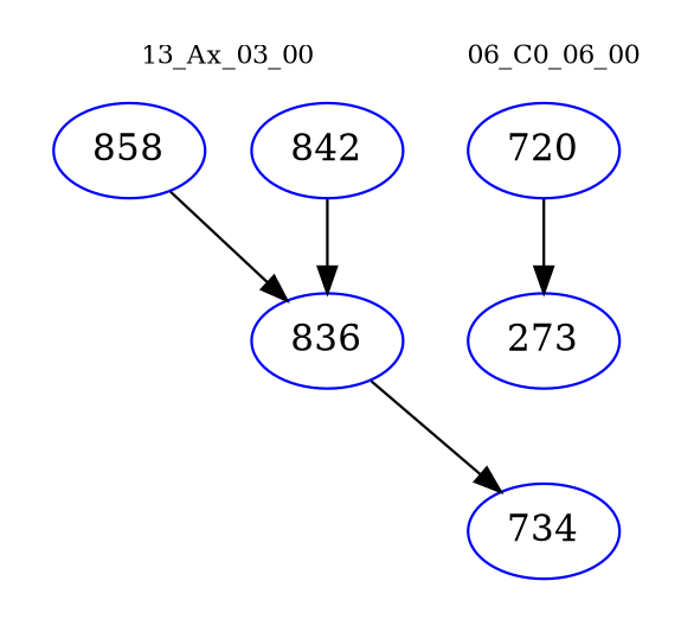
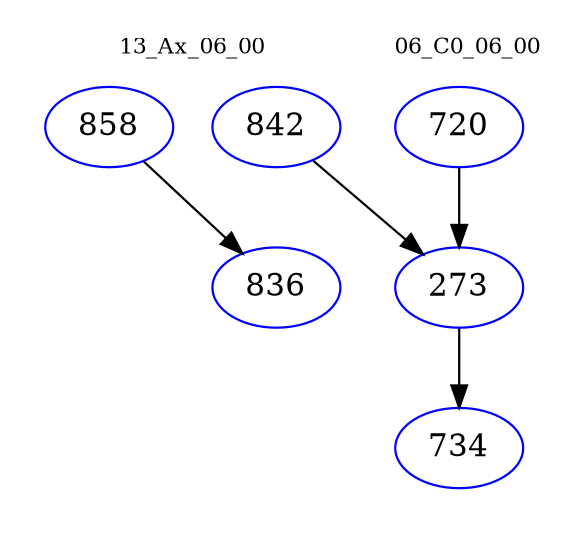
  digraph {
    node [color=blue]
    edge [color=black]
    n1 [label=842]
    n2 [label=836]
    n3 [label=858]
    n4 [label=720]
    n5 [label=273]
    n6 [label=734]
    subgraph cluster_1 {
      color=white
      fontsize=10
-     label="13_Ax_03_00"
+     label="13_Ax_06_00"
      n1
      n2
      n3
    }
    subgraph cluster_2 {
      color=white
      fontsize=10
      label="06_C0_06_00"
      n4
      n5
      n6
    }
-   n1 -> n2
+   n1 -> n5
    n3 -> n2
    n4 -> n5
-   n2 -> n6
+   n5 -> n6
  }
